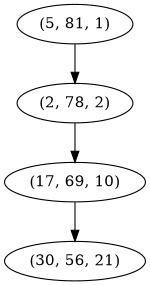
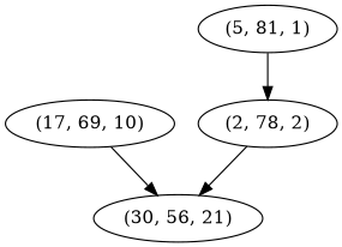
  digraph {
    n1 [label="(2, 78, 2)"]
    "(5, 81, 1)"
    "(17, 69, 10)"
    "(30, 56, 21)"
-   n1 -> "(17, 69, 10)"
+   n1 -> "(30, 56, 21)"
    "(5, 81, 1)" -> n1
    "(17, 69, 10)" -> "(30, 56, 21)"
  }
